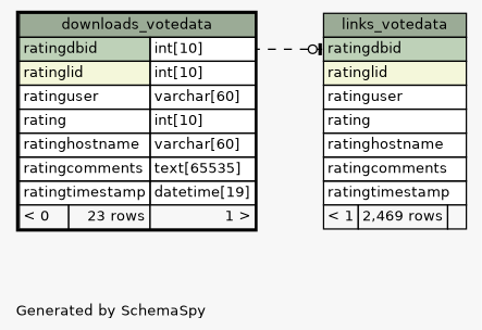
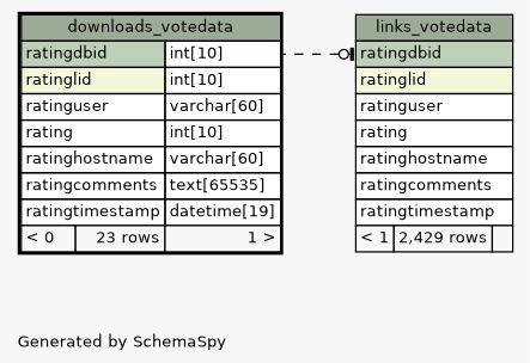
  digraph {
    bgcolor="#f7f7f7"
    fontname=Helvetica
    fontsize=11
    label="\nGenerated by SchemaSpy"
    labeljust=l
    nodesep=0.18
    rankdir=RL
    ranksep=0.46
    node [fontname=Helvetica fontsize=11 shape=plaintext]
-   n1 [label=<     <TABLE BORDER="0" CELLBORDER="1" CELLSPACING="0" BGCOLOR="#ffffff">       <TR><TD COLSPAN="3" BGCOLOR="#9bab96" ALIGN="CENTER">links_votedata</TD></TR>       <TR><TD PORT="ratingdbid" COLSPAN="3" BGCOLOR="#bed1b8" ALIGN="LEFT">ratingdbid</TD></TR>       <TR><TD PORT="ratinglid" COLSPAN="3" BGCOLOR="#f4f7da" ALIGN="LEFT">ratinglid</TD></TR>       <TR><TD PORT="ratinguser" COLSPAN="3" ALIGN="LEFT">ratinguser</TD></TR>       <TR><TD PORT="rating" COLSPAN="3" ALIGN="LEFT">rating</TD></TR>       <TR><TD PORT="ratinghostname" COLSPAN="3" ALIGN="LEFT">ratinghostname</TD></TR>       <TR><TD PORT="ratingcomments" COLSPAN="3" ALIGN="LEFT">ratingcomments</TD></TR>       <TR><TD PORT="ratingtimestamp" COLSPAN="3" ALIGN="LEFT">ratingtimestamp</TD></TR>       <TR><TD ALIGN="LEFT" BGCOLOR="#f7f7f7">&lt; 1</TD><TD ALIGN="RIGHT" BGCOLOR="#f7f7f7">2,469 rows</TD><TD ALIGN="RIGHT" BGCOLOR="#f7f7f7">  </TD></TR>     </TABLE>>]
+   n1 [label=<     <TABLE BORDER="0" CELLBORDER="1" CELLSPACING="0" BGCOLOR="#ffffff">       <TR><TD COLSPAN="3" BGCOLOR="#9bab96" ALIGN="CENTER">links_votedata</TD></TR>       <TR><TD PORT="ratingdbid" COLSPAN="3" BGCOLOR="#bed1b8" ALIGN="LEFT">ratingdbid</TD></TR>       <TR><TD PORT="ratinglid" COLSPAN="3" BGCOLOR="#f4f7da" ALIGN="LEFT">ratinglid</TD></TR>       <TR><TD PORT="ratinguser" COLSPAN="3" ALIGN="LEFT">ratinguser</TD></TR>       <TR><TD PORT="rating" COLSPAN="3" ALIGN="LEFT">rating</TD></TR>       <TR><TD PORT="ratinghostname" COLSPAN="3" ALIGN="LEFT">ratinghostname</TD></TR>       <TR><TD PORT="ratingcomments" COLSPAN="3" ALIGN="LEFT">ratingcomments</TD></TR>       <TR><TD PORT="ratingtimestamp" COLSPAN="3" ALIGN="LEFT">ratingtimestamp</TD></TR>       <TR><TD ALIGN="LEFT" BGCOLOR="#f7f7f7">&lt; 1</TD><TD ALIGN="RIGHT" BGCOLOR="#f7f7f7">2,429 rows</TD><TD ALIGN="RIGHT" BGCOLOR="#f7f7f7">  </TD></TR>     </TABLE>>]
    n2 [label=<     <TABLE BORDER="2" CELLBORDER="1" CELLSPACING="0" BGCOLOR="#ffffff">       <TR><TD COLSPAN="3" BGCOLOR="#9bab96" ALIGN="CENTER">downloads_votedata</TD></TR>       <TR><TD PORT="ratingdbid" COLSPAN="2" BGCOLOR="#bed1b8" ALIGN="LEFT">ratingdbid</TD><TD PORT="ratingdbid.type" ALIGN="LEFT">int[10]</TD></TR>       <TR><TD PORT="ratinglid" COLSPAN="2" BGCOLOR="#f4f7da" ALIGN="LEFT">ratinglid</TD><TD PORT="ratinglid.type" ALIGN="LEFT">int[10]</TD></TR>       <TR><TD PORT="ratinguser" COLSPAN="2" ALIGN="LEFT">ratinguser</TD><TD PORT="ratinguser.type" ALIGN="LEFT">varchar[60]</TD></TR>       <TR><TD PORT="rating" COLSPAN="2" ALIGN="LEFT">rating</TD><TD PORT="rating.type" ALIGN="LEFT">int[10]</TD></TR>       <TR><TD PORT="ratinghostname" COLSPAN="2" ALIGN="LEFT">ratinghostname</TD><TD PORT="ratinghostname.type" ALIGN="LEFT">varchar[60]</TD></TR>       <TR><TD PORT="ratingcomments" COLSPAN="2" ALIGN="LEFT">ratingcomments</TD><TD PORT="ratingcomments.type" ALIGN="LEFT">text[65535]</TD></TR>       <TR><TD PORT="ratingtimestamp" COLSPAN="2" ALIGN="LEFT">ratingtimestamp</TD><TD PORT="ratingtimestamp.type" ALIGN="LEFT">datetime[19]</TD></TR>       <TR><TD ALIGN="LEFT" BGCOLOR="#f7f7f7">&lt; 0</TD><TD ALIGN="RIGHT" BGCOLOR="#f7f7f7">23 rows</TD><TD ALIGN="RIGHT" BGCOLOR="#f7f7f7">1 &gt;</TD></TR>     </TABLE>>]
    n1 -> n2 [arrowhead=none arrowsize=0.8 arrowtail=teeodot dir=back headport="ratingdbid.type:e" style=dashed tailport="ratingdbid:w"]
  }
